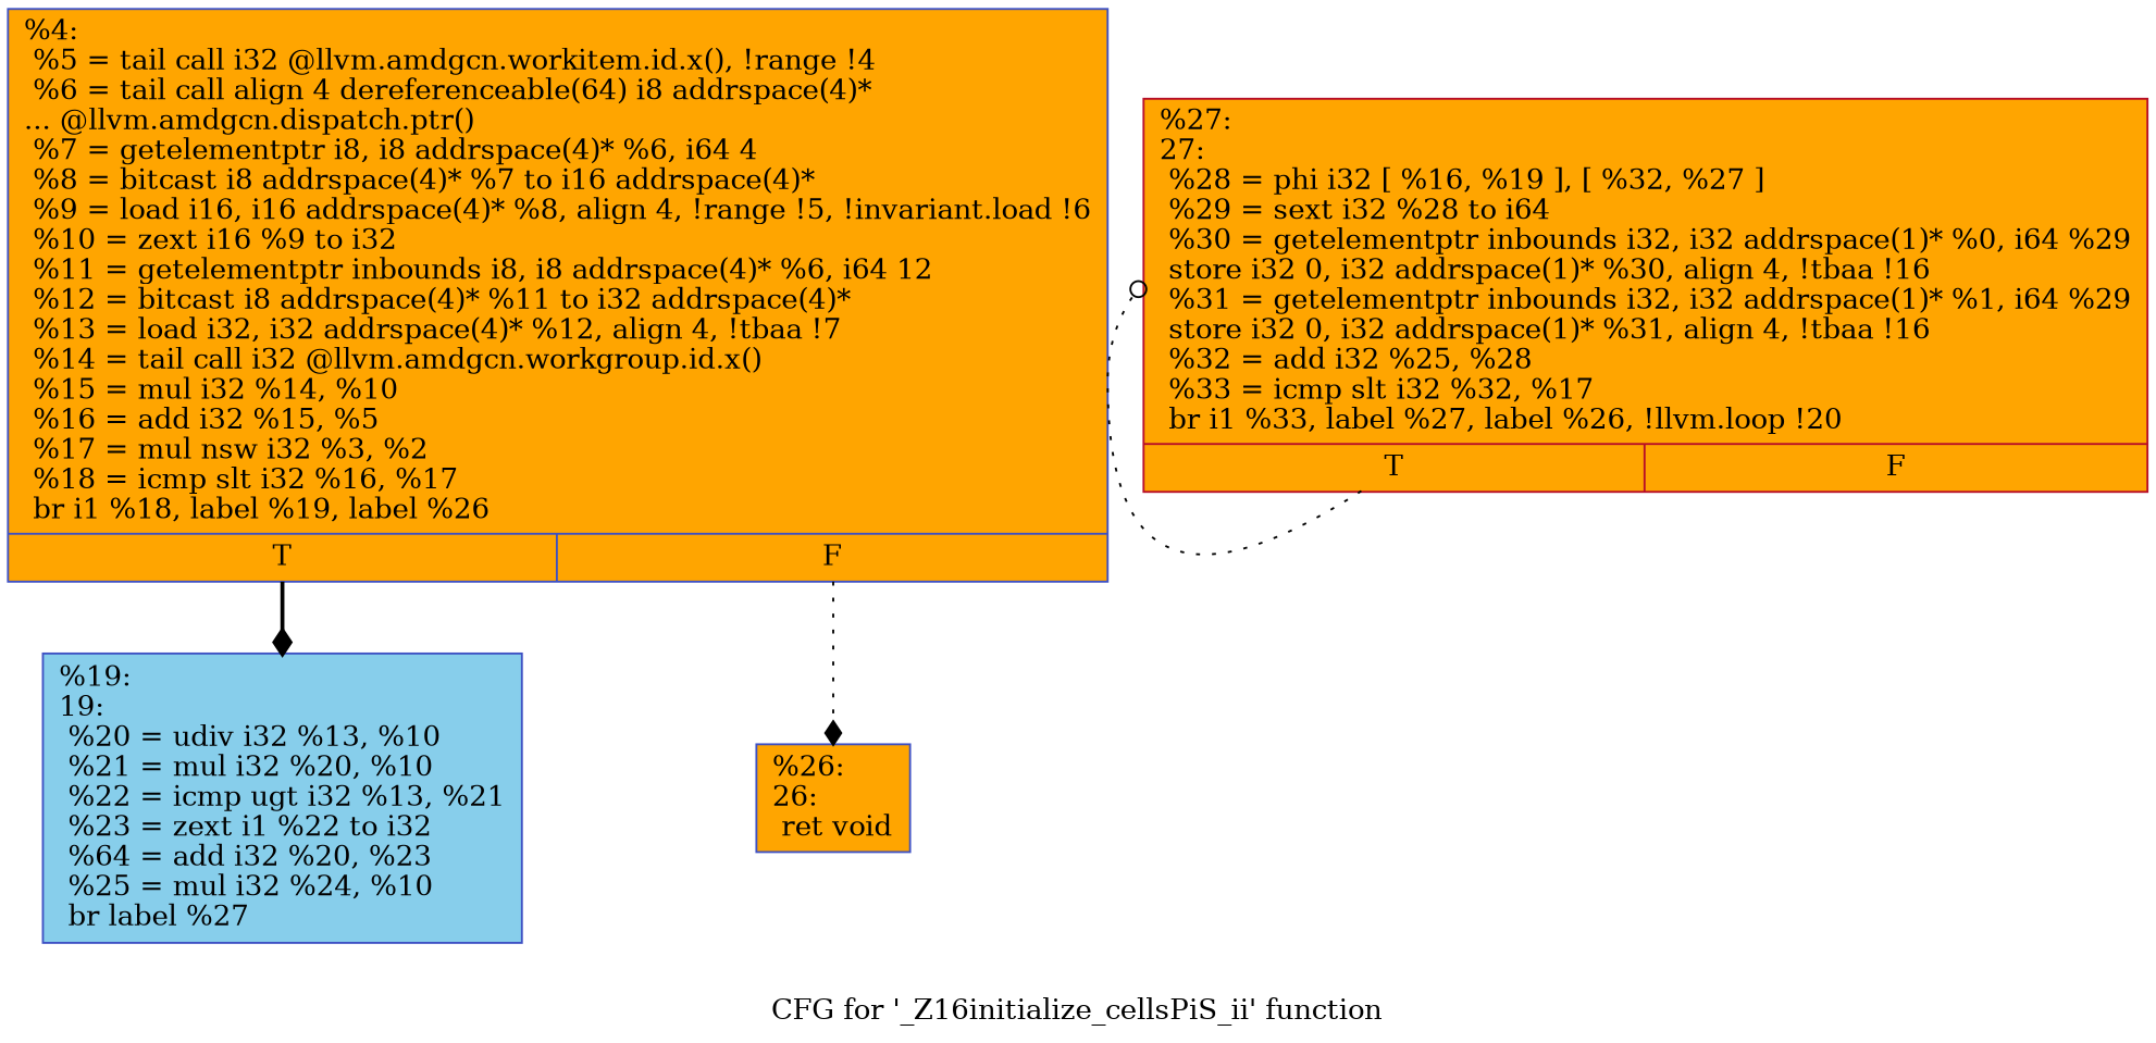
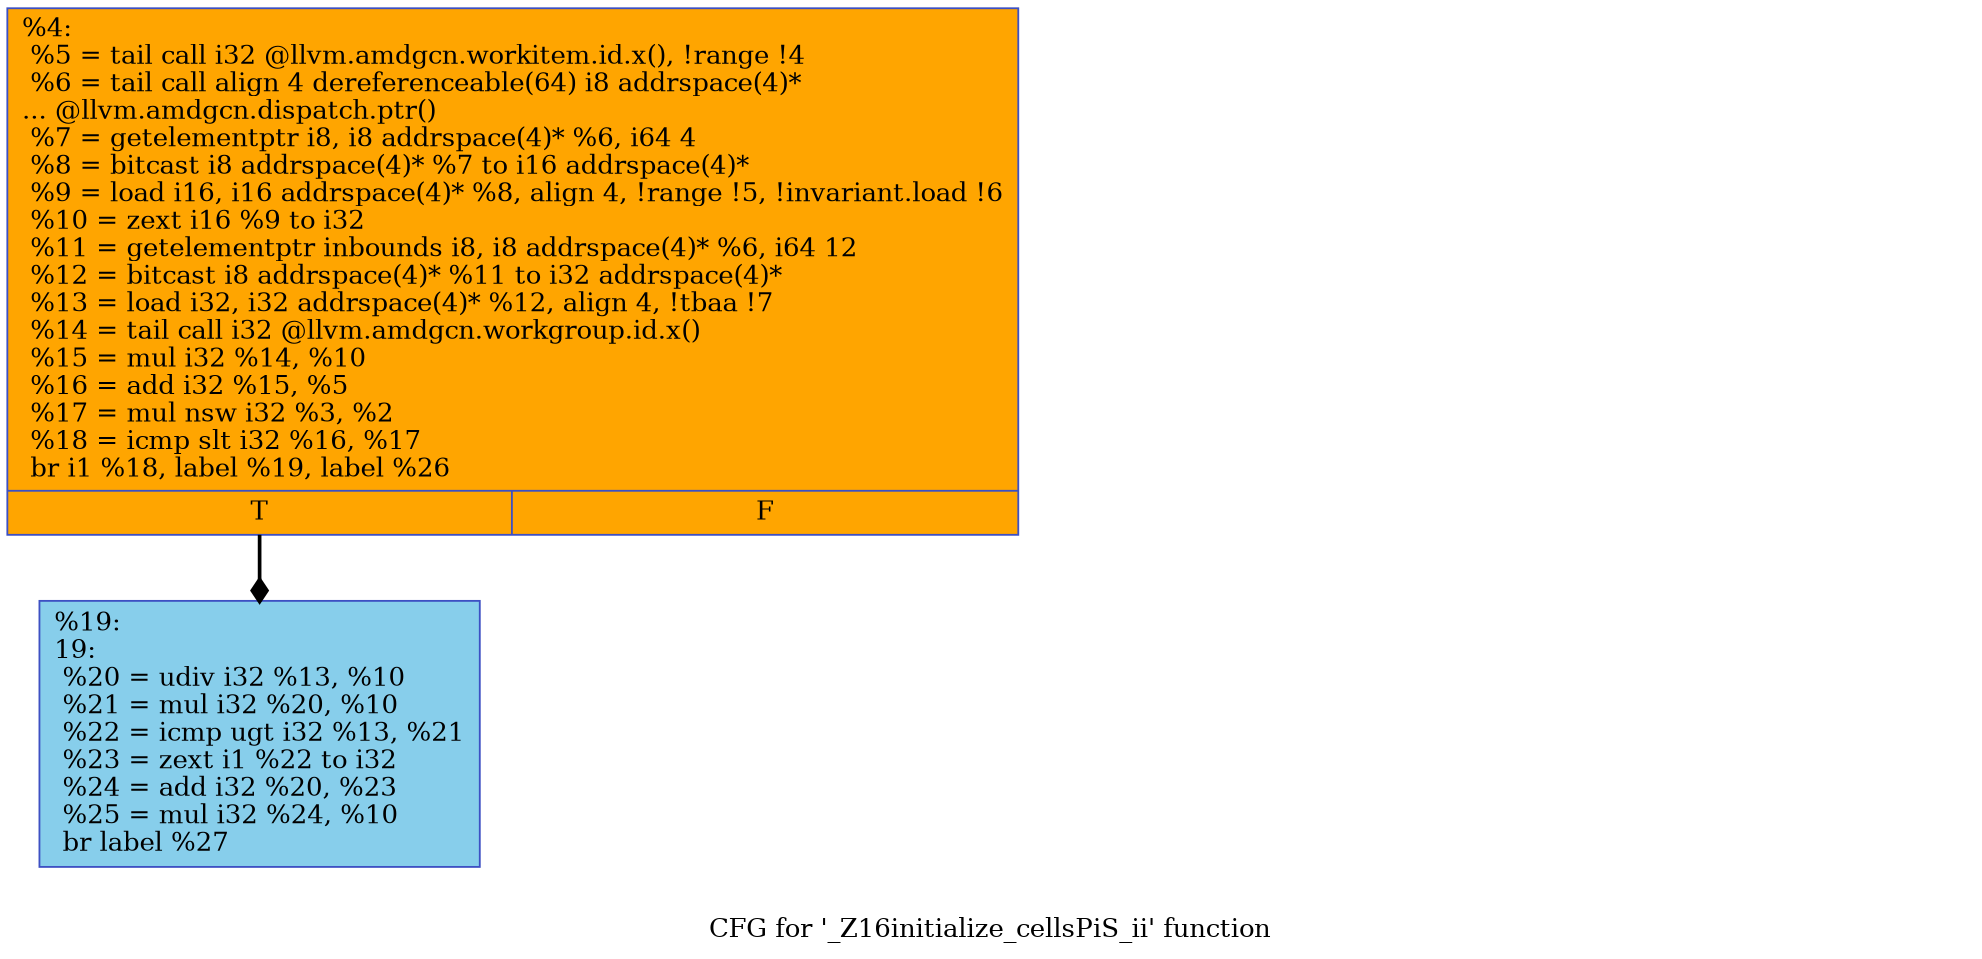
  digraph {
    label="CFG for '_Z16initialize_cellsPiS_ii' function"
    node [color="#3d50c3ff" fillcolor=orange shape=record style=filled]
    edge [arrowhead=diamond style=dotted tailport=s0]
    n1 [label="{%4:\l  %5 = tail call i32 @llvm.amdgcn.workitem.id.x(), !range !4\l  %6 = tail call align 4 dereferenceable(64) i8 addrspace(4)*\l... @llvm.amdgcn.dispatch.ptr()\l  %7 = getelementptr i8, i8 addrspace(4)* %6, i64 4\l  %8 = bitcast i8 addrspace(4)* %7 to i16 addrspace(4)*\l  %9 = load i16, i16 addrspace(4)* %8, align 4, !range !5, !invariant.load !6\l  %10 = zext i16 %9 to i32\l  %11 = getelementptr inbounds i8, i8 addrspace(4)* %6, i64 12\l  %12 = bitcast i8 addrspace(4)* %11 to i32 addrspace(4)*\l  %13 = load i32, i32 addrspace(4)* %12, align 4, !tbaa !7\l  %14 = tail call i32 @llvm.amdgcn.workgroup.id.x()\l  %15 = mul i32 %14, %10\l  %16 = add i32 %15, %5\l  %17 = mul nsw i32 %3, %2\l  %18 = icmp slt i32 %16, %17\l  br i1 %18, label %19, label %26\l|{<s0>T|<s1>F}}"]
-   n2 [fillcolor=skyblue label="{%19:\l19:                                               \l  %20 = udiv i32 %13, %10\l  %21 = mul i32 %20, %10\l  %22 = icmp ugt i32 %13, %21\l  %23 = zext i1 %22 to i32\l  %64 = add i32 %20, %23\l  %25 = mul i32 %24, %10\l  br label %27\l}"]
-   n3 [label="{%26:\l26:                                               \l  ret void\l}"]
-   n4 [color="#b70d28ff" label="{%27:\l27:                                               \l  %28 = phi i32 [ %16, %19 ], [ %32, %27 ]\l  %29 = sext i32 %28 to i64\l  %30 = getelementptr inbounds i32, i32 addrspace(1)* %0, i64 %29\l  store i32 0, i32 addrspace(1)* %30, align 4, !tbaa !16\l  %31 = getelementptr inbounds i32, i32 addrspace(1)* %1, i64 %29\l  store i32 0, i32 addrspace(1)* %31, align 4, !tbaa !16\l  %32 = add i32 %25, %28\l  %33 = icmp slt i32 %32, %17\l  br i1 %33, label %27, label %26, !llvm.loop !20\l|{<s0>T|<s1>F}}"]
+   n2 [fillcolor=skyblue label="{%19:\l19:                                               \l  %20 = udiv i32 %13, %10\l  %21 = mul i32 %20, %10\l  %22 = icmp ugt i32 %13, %21\l  %23 = zext i1 %22 to i32\l  %24 = add i32 %20, %23\l  %25 = mul i32 %24, %10\l  br label %27\l}"]
    n1 -> n2 [style=bold]
-   n1 -> n3 [tailport=s1]
-   n4 -> n4 [arrowhead=odot]
  }
